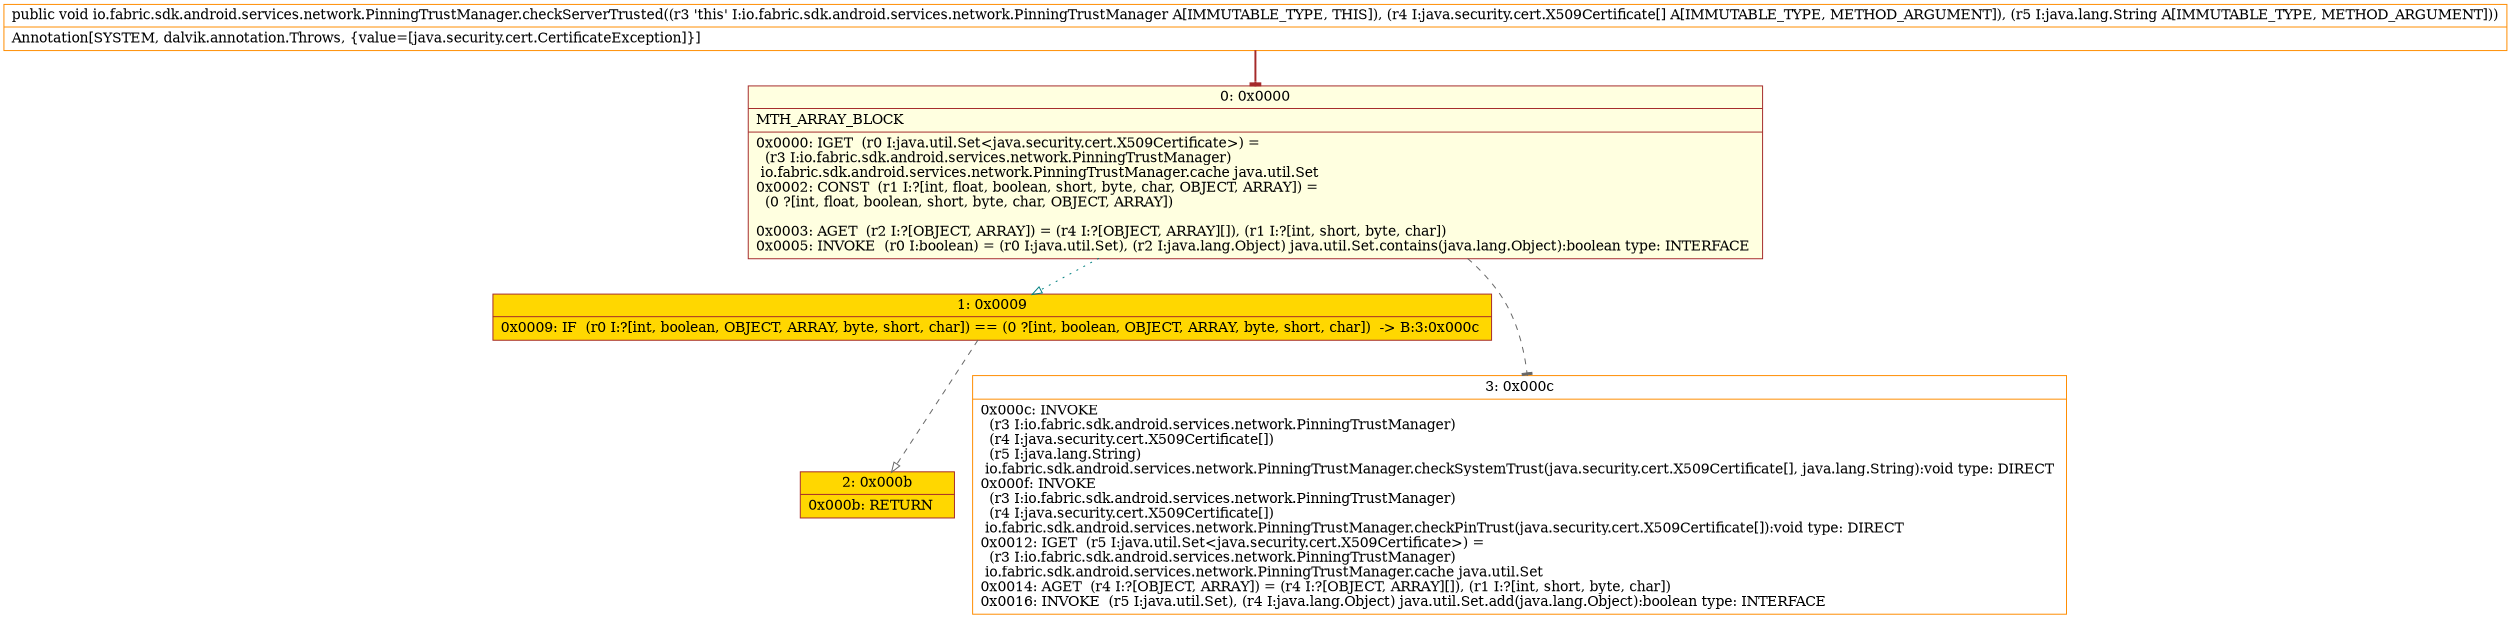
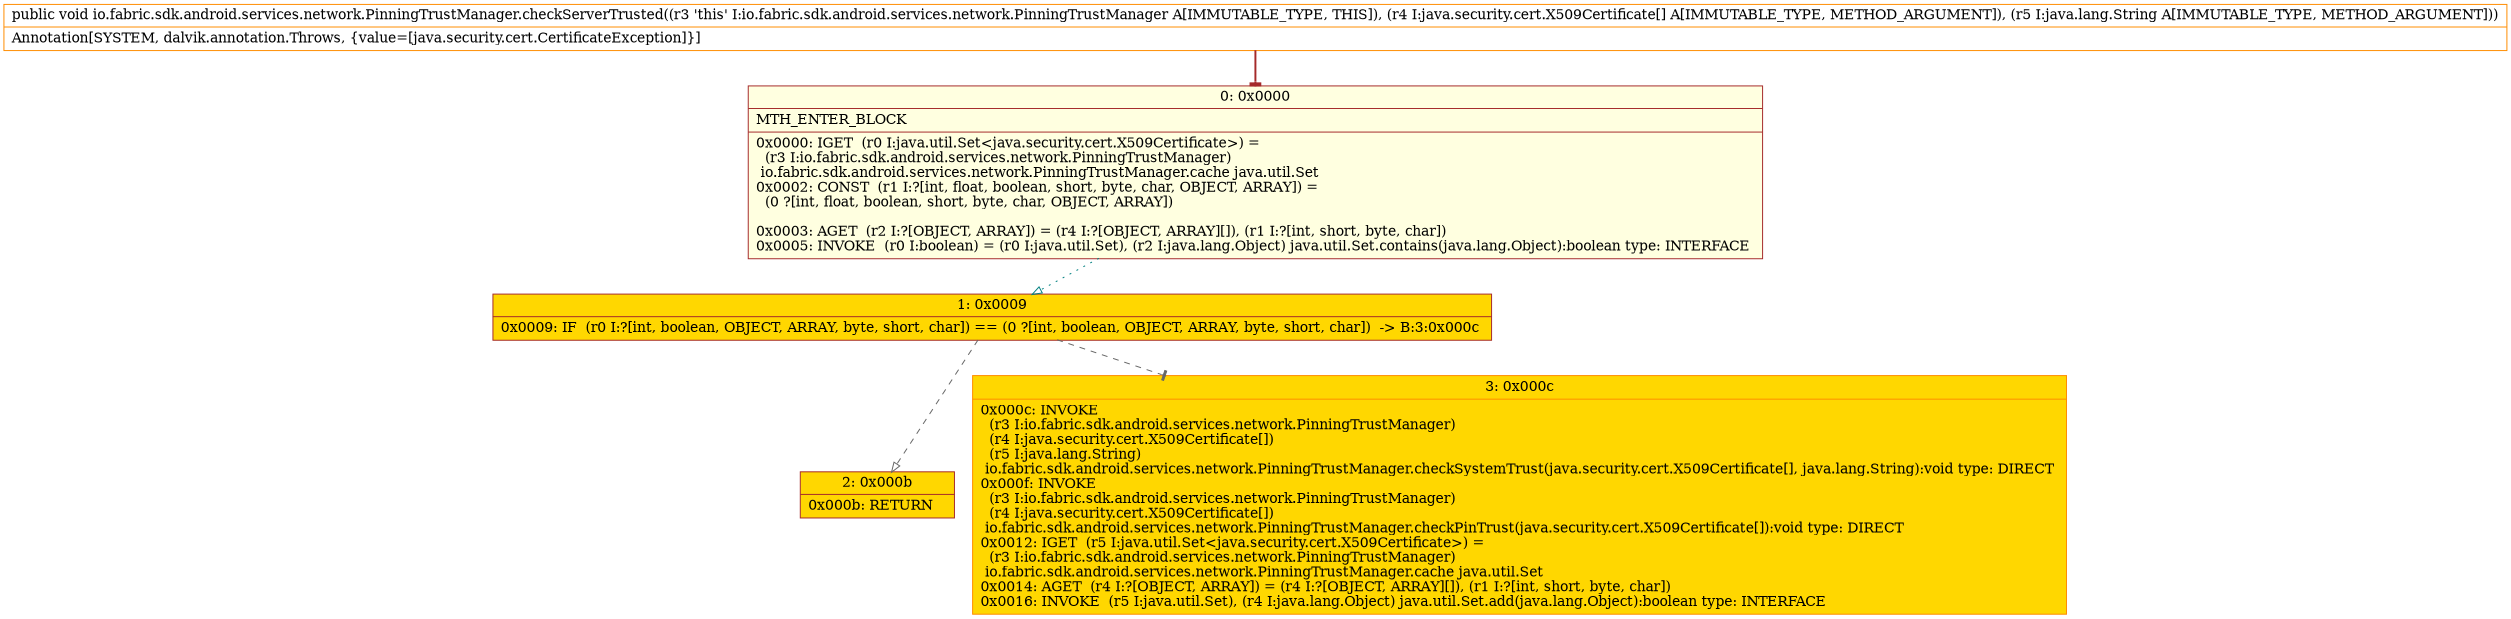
  digraph {
    node [color=brown fillcolor=gold shape=record style=filled]
    edge [arrowhead=onormal color=gray40 style=dashed]
-   n1 [fillcolor=lightyellow label="{0\:\ 0x0000|MTH_ARRAY_BLOCK\l|0x0000: IGET  (r0 I:java.util.Set\<java.security.cert.X509Certificate\>) = \l  (r3 I:io.fabric.sdk.android.services.network.PinningTrustManager)\l io.fabric.sdk.android.services.network.PinningTrustManager.cache java.util.Set \l0x0002: CONST  (r1 I:?[int, float, boolean, short, byte, char, OBJECT, ARRAY]) = \l  (0 ?[int, float, boolean, short, byte, char, OBJECT, ARRAY])\l \l0x0003: AGET  (r2 I:?[OBJECT, ARRAY]) = (r4 I:?[OBJECT, ARRAY][]), (r1 I:?[int, short, byte, char]) \l0x0005: INVOKE  (r0 I:boolean) = (r0 I:java.util.Set), (r2 I:java.lang.Object) java.util.Set.contains(java.lang.Object):boolean type: INTERFACE \l}"]
+   n1 [fillcolor=lightyellow label="{0\:\ 0x0000|MTH_ENTER_BLOCK\l|0x0000: IGET  (r0 I:java.util.Set\<java.security.cert.X509Certificate\>) = \l  (r3 I:io.fabric.sdk.android.services.network.PinningTrustManager)\l io.fabric.sdk.android.services.network.PinningTrustManager.cache java.util.Set \l0x0002: CONST  (r1 I:?[int, float, boolean, short, byte, char, OBJECT, ARRAY]) = \l  (0 ?[int, float, boolean, short, byte, char, OBJECT, ARRAY])\l \l0x0003: AGET  (r2 I:?[OBJECT, ARRAY]) = (r4 I:?[OBJECT, ARRAY][]), (r1 I:?[int, short, byte, char]) \l0x0005: INVOKE  (r0 I:boolean) = (r0 I:java.util.Set), (r2 I:java.lang.Object) java.util.Set.contains(java.lang.Object):boolean type: INTERFACE \l}"]
    n2 [label="{1\:\ 0x0009|0x0009: IF  (r0 I:?[int, boolean, OBJECT, ARRAY, byte, short, char]) == (0 ?[int, boolean, OBJECT, ARRAY, byte, short, char])  \-\> B:3:0x000c \l}"]
    n3 [label="{2\:\ 0x000b|0x000b: RETURN   \l}"]
-   n4 [color=darkorange fillcolor=white label="{3\:\ 0x000c|0x000c: INVOKE  \l  (r3 I:io.fabric.sdk.android.services.network.PinningTrustManager)\l  (r4 I:java.security.cert.X509Certificate[])\l  (r5 I:java.lang.String)\l io.fabric.sdk.android.services.network.PinningTrustManager.checkSystemTrust(java.security.cert.X509Certificate[], java.lang.String):void type: DIRECT \l0x000f: INVOKE  \l  (r3 I:io.fabric.sdk.android.services.network.PinningTrustManager)\l  (r4 I:java.security.cert.X509Certificate[])\l io.fabric.sdk.android.services.network.PinningTrustManager.checkPinTrust(java.security.cert.X509Certificate[]):void type: DIRECT \l0x0012: IGET  (r5 I:java.util.Set\<java.security.cert.X509Certificate\>) = \l  (r3 I:io.fabric.sdk.android.services.network.PinningTrustManager)\l io.fabric.sdk.android.services.network.PinningTrustManager.cache java.util.Set \l0x0014: AGET  (r4 I:?[OBJECT, ARRAY]) = (r4 I:?[OBJECT, ARRAY][]), (r1 I:?[int, short, byte, char]) \l0x0016: INVOKE  (r5 I:java.util.Set), (r4 I:java.lang.Object) java.util.Set.add(java.lang.Object):boolean type: INTERFACE \l}"]
+   n4 [color=darkorange label="{3\:\ 0x000c|0x000c: INVOKE  \l  (r3 I:io.fabric.sdk.android.services.network.PinningTrustManager)\l  (r4 I:java.security.cert.X509Certificate[])\l  (r5 I:java.lang.String)\l io.fabric.sdk.android.services.network.PinningTrustManager.checkSystemTrust(java.security.cert.X509Certificate[], java.lang.String):void type: DIRECT \l0x000f: INVOKE  \l  (r3 I:io.fabric.sdk.android.services.network.PinningTrustManager)\l  (r4 I:java.security.cert.X509Certificate[])\l io.fabric.sdk.android.services.network.PinningTrustManager.checkPinTrust(java.security.cert.X509Certificate[]):void type: DIRECT \l0x0012: IGET  (r5 I:java.util.Set\<java.security.cert.X509Certificate\>) = \l  (r3 I:io.fabric.sdk.android.services.network.PinningTrustManager)\l io.fabric.sdk.android.services.network.PinningTrustManager.cache java.util.Set \l0x0014: AGET  (r4 I:?[OBJECT, ARRAY]) = (r4 I:?[OBJECT, ARRAY][]), (r1 I:?[int, short, byte, char]) \l0x0016: INVOKE  (r5 I:java.util.Set), (r4 I:java.lang.Object) java.util.Set.add(java.lang.Object):boolean type: INTERFACE \l}"]
    n5 [color=darkorange fillcolor=white label="{public void io.fabric.sdk.android.services.network.PinningTrustManager.checkServerTrusted((r3 'this' I:io.fabric.sdk.android.services.network.PinningTrustManager A[IMMUTABLE_TYPE, THIS]), (r4 I:java.security.cert.X509Certificate[] A[IMMUTABLE_TYPE, METHOD_ARGUMENT]), (r5 I:java.lang.String A[IMMUTABLE_TYPE, METHOD_ARGUMENT]))  | Annotation[SYSTEM, dalvik.annotation.Throws, \{value=[java.security.cert.CertificateException]\}]\l}"]
    n1 -> n2 [color=teal style=dotted]
    n2 -> n3
-   n1 -> n4 [arrowhead=tee]
+   n2 -> n4 [arrowhead=tee]
    n5 -> n1 [arrowhead=tee color=brown style=bold]
  }
